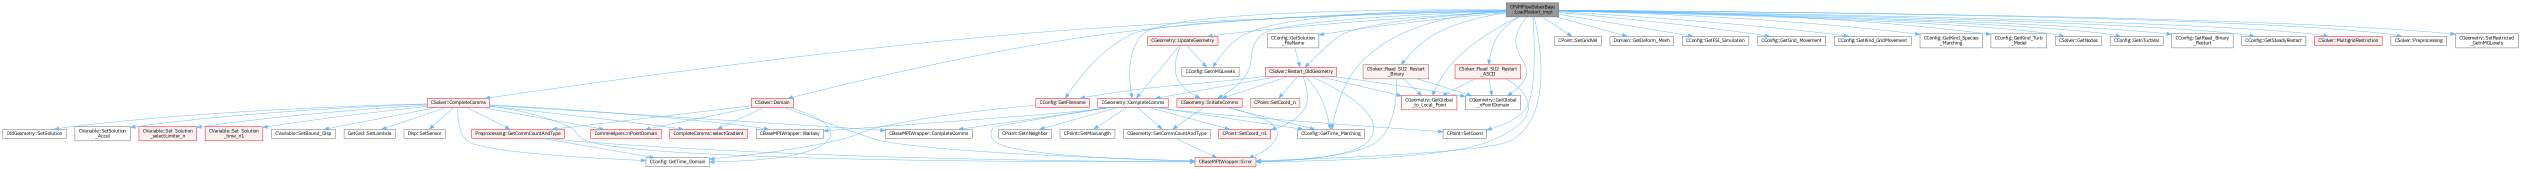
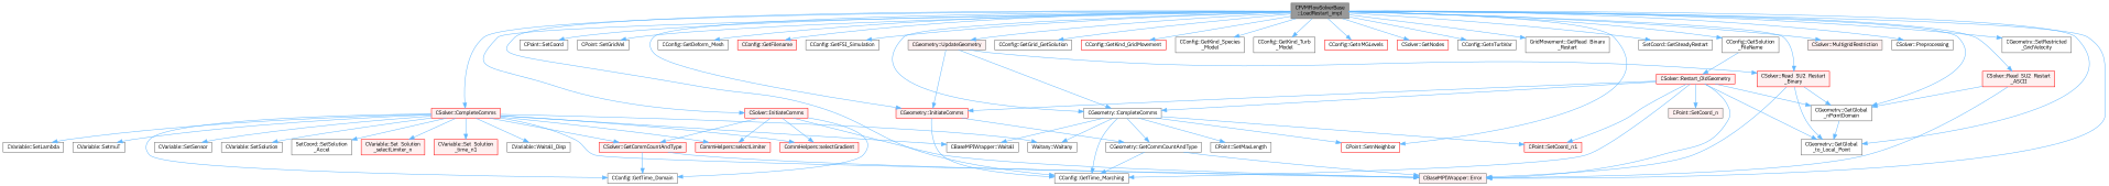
  digraph {
    fontname="IBM Plex Sans"
    rankdir=TB
    node [color=grey40 fillcolor=white fontname="IBM Plex Sans" fontsize=10 shape=box style=filled]
    edge [color=steelblue1 fontname="IBM Plex Sans" fontsize=10 labelfontname=Helvetica labelfontsize=10 style=solid]
    n1 [color=gray40 fillcolor=grey60 fontcolor=black height=0.2 label="CFVMFlowSolverBase\l::LoadRestart_impl" width=0.4]
-   n2 [color=red height=0.2 label="CGeometry::CompleteComms" width=0.4]
-   n3 [color=red fillcolor="#FFF0F0" height=0.2 label="CBaseMPIWrapper::Error" width=0.4]
+   n2 [height=0.2 label="CGeometry::CompleteComms" width=0.4]
+   n3 [fillcolor="#FFF0F0" height=0.2 label="CBaseMPIWrapper::Error" width=0.4]
    n4 [height=0.2 label="CConfig::GetTime_Marching" width=0.4]
    n5 [height=0.2 label="CPoint::SetCoord" width=0.4]
    n6 [height=0.2 label="CPoint::SetGridVel" width=0.4]
    n7 [color=red fillcolor="#FFF0F0" height=0.2 label="CSolver::CompleteComms" width=0.4]
-   n8 [height=0.2 label="Domain::GetDeform_Mesh" width=0.4]
+   n8 [height=0.2 label="CConfig::GetDeform_Mesh" width=0.4]
    n9 [color=red fillcolor="#FFF0F0" height=0.2 label="CConfig::GetFilename" width=0.4]
    n10 [height=0.2 label="CConfig::GetFSI_Simulation" width=0.4]
    n11 [height=0.2 label="CGeometry::GetGlobal\l_nPointDomain" width=0.4]
-   n12 [color=red height=0.2 label="CGeometry::GetGlobal\l_to_Local_Point" width=0.4]
-   n13 [height=0.2 label="CConfig::GetGrid_Movement" width=0.4]
-   n14 [height=0.2 label="CConfig::GetKind_GridMovement" width=0.4]
-   n15 [height=0.2 label="CConfig::GetKind_Species\l_Marching" width=0.4]
+   n12 [height=0.2 label="CGeometry::GetGlobal\l_to_Local_Point" width=0.4]
+   n13 [height=0.2 label="CConfig::GetGrid_GetSolution" width=0.4]
+   n14 [color=red height=0.2 label="CConfig::GetKind_GridMovement" width=0.4]
+   n15 [height=0.2 label="CConfig::GetKind_Species\l_Model" width=0.4]
    n16 [height=0.2 label="CConfig::GetKind_Turb\l_Model" width=0.4]
-   n17 [height=0.2 label="CConfig::GetnMGLevels" width=0.4]
-   n18 [height=0.2 label="CSolver::GetNodes" width=0.4]
+   n17 [color=red height=0.2 label="CConfig::GetnMGLevels" width=0.4]
+   n18 [color=red height=0.2 label="CSolver::GetNodes" width=0.4]
    n19 [height=0.2 label="CConfig::GetnTurbVar" width=0.4]
-   n20 [height=0.2 label="CConfig::GetRead_Binary\l_Restart" width=0.4]
+   n20 [height=0.2 label="GridMovement::GetRead_Binary\l_Restart" width=0.4]
    n21 [height=0.2 label="CConfig::GetSolution\l_FileName" width=0.4]
-   n22 [height=0.2 label="CConfig::GetSteadyRestart" width=0.4]
-   n23 [color=red fillcolor="#FFF0F0" height=0.2 label="CSolver::Domain" width=0.4]
+   n22 [height=0.2 label="SetCoord::GetSteadyRestart" width=0.4]
+   n23 [color=red fillcolor="#FFF0F0" height=0.2 label="CSolver::InitiateComms" width=0.4]
    n24 [color=red fillcolor="#FFF0F0" height=0.2 label="CGeometry::InitiateComms" width=0.4]
-   n25 [color=red fillcolor="#FFF0F0" height=0.2 label="CSolver::MultigridRestriction" width=0.4]
+   n25 [fillcolor="#FFF0F0" height=0.2 label="CSolver::MultigridRestriction" width=0.4]
    n26 [height=0.2 label="CSolver::Preprocessing" width=0.4]
    n27 [color=red fillcolor="#FFF0F0" height=0.2 label="CSolver::Read_SU2_Restart\l_ASCII" width=0.4]
-   n28 [fillcolor="#FFF0F0" height=0.2 label="CSolver::Read_SU2_Restart\l_Binary" width=0.4]
+   n28 [color=red fillcolor="#FFF0F0" height=0.2 label="CSolver::Read_SU2_Restart\l_Binary" width=0.4]
    n29 [color=red fillcolor="#FFF0F0" height=0.2 label="CSolver::Restart_OldGeometry" width=0.4]
-   n30 [height=0.2 label="CGeometry::SetRestricted\l_GetnMGLevels" width=0.4]
-   n31 [color=red fillcolor="#FFF0F0" height=0.2 label="CGeometry::UpdateGeometry" width=0.4]
+   n30 [height=0.2 label="CGeometry::SetRestricted\l_GridVelocity" width=0.4]
+   n31 [fillcolor="#FFF0F0" height=0.2 label="CGeometry::UpdateGeometry" width=0.4]
    n32 [height=0.2 label="CGeometry::GetCommCountAndType" width=0.4]
    n33 [color=red fillcolor="#FFF0F0" height=0.2 label="CPoint::SetCoord_n1" width=0.4]
    n34 [height=0.2 label="CPoint::SetMaxLength" width=0.4]
-   n35 [height=0.2 label="CPoint::SetnNeighbor" width=0.4]
-   n36 [height=0.2 label="CBaseMPIWrapper::CompleteComms" width=0.4]
-   n37 [height=0.2 label="CBaseMPIWrapper::Waitany" width=0.4]
-   n38 [color=red fillcolor="#FFF0F0" height=0.2 label="Preprocessing::GetCommCountAndType" width=0.4]
+   n35 [color=red height=0.2 label="CPoint::SetnNeighbor" width=0.4]
+   n36 [height=0.2 label="CBaseMPIWrapper::Waitall" width=0.4]
+   n37 [height=0.2 label="Waitany::Waitany" width=0.4]
+   n38 [color=red fillcolor="#FFF0F0" height=0.2 label="CSolver::GetCommCountAndType" width=0.4]
    n39 [height=0.2 label="CConfig::GetTime_Domain" width=0.4]
-   n40 [color=red fillcolor="#FFF0F0" height=0.2 label="CompleteComms::selectGradient" width=0.4]
-   n41 [color=red fillcolor="#FFF0F0" height=0.2 label="CommHelpers::nPointDomain" width=0.4]
+   n40 [color=red fillcolor="#FFF0F0" height=0.2 label="CommHelpers::selectGradient" width=0.4]
+   n41 [color=red fillcolor="#FFF0F0" height=0.2 label="CommHelpers::selectLimiter" width=0.4]
    n42 [color=red fillcolor="#FFF0F0" height=0.2 label="CVariable::Set_Solution\l_selectLimiter_n" width=0.4]
    n43 [color=red fillcolor="#FFF0F0" height=0.2 label="CVariable::Set_Solution\l_time_n1" width=0.4]
-   n44 [height=0.2 label="CVariable::SetBound_Disp" width=0.4]
-   n45 [height=0.2 label="GetGrid::SetLambda" width=0.4]
-   n47 [height=0.2 label="Disp::SetSensor" width=0.4]
-   n48 [height=0.2 label="OldGeometry::SetSolution" width=0.4]
-   n49 [height=0.2 label="CVariable::SetSolution\l_Accel" width=0.4]
+   n44 [height=0.2 label="CVariable::Waitall_Disp" width=0.4]
+   n45 [height=0.2 label="CVariable::SetLambda" width=0.4]
+   n46 [height=0.2 label="CVariable::SetmuT" width=0.4]
+   n47 [height=0.2 label="CVariable::SetSensor" width=0.4]
+   n48 [height=0.2 label="CVariable::SetSolution" width=0.4]
+   n49 [height=0.2 label="SetCoord::SetSolution\l_Accel" width=0.4]
    n50 [fillcolor="#FFF0F0" height=0.2 label="CPoint::SetCoord_n" width=0.4]
    n1 -> n2
    n1 -> n3
    n1 -> n4
    n1 -> n5
    n1 -> n6
    n1 -> n7
    n1 -> n8
    n1 -> n9
    n1 -> n10
    n1 -> n11
    n1 -> n12
    n1 -> n13
    n1 -> n14
    n1 -> n15
    n1 -> n16
    n1 -> n17
    n1 -> n18
    n1 -> n19
    n1 -> n20
    n1 -> n21
    n1 -> n22
    n1 -> n23
    n1 -> n24
    n1 -> n25
    n1 -> n26
    n1 -> n27
    n1 -> n28
-   n1 -> n29
+   n1 -> n35
    n1 -> n30
    n1 -> n31
-   n2 -> n3
    n2 -> n4
-   n2 -> n5
    n2 -> n32
    n2 -> n33
    n2 -> n34
    n2 -> n35
    n2 -> n36
    n2 -> n37
    n7 -> n3
    n7 -> n36
    n7 -> n37
    n7 -> n38
    n7 -> n39
    n7 -> n40
    n7 -> n41
    n7 -> n42
    n7 -> n43
    n7 -> n44
    n7 -> n45
+   n7 -> n46
    n7 -> n47
    n7 -> n48
    n7 -> n49
-   n9 -> n39
    n21 -> n29
    n23 -> n3
    n23 -> n38
    n23 -> n39
    n23 -> n40
    n23 -> n41
-   n24 -> n3
    n24 -> n4
    n24 -> n32
    n27 -> n3
    n27 -> n11
-   n27 -> n12
+   n11 -> n12
    n28 -> n3
    n28 -> n11
    n28 -> n12
    n29 -> n2
    n29 -> n3
    n29 -> n4
-   n29 -> n9
    n29 -> n11
    n29 -> n12
    n29 -> n24
    n29 -> n33
    n29 -> n50
    n31 -> n2
-   n31 -> n17
+   n31 -> n28
    n31 -> n24
    n32 -> n3
+   n32 -> n4
    n38 -> n3
    n38 -> n39
  }
